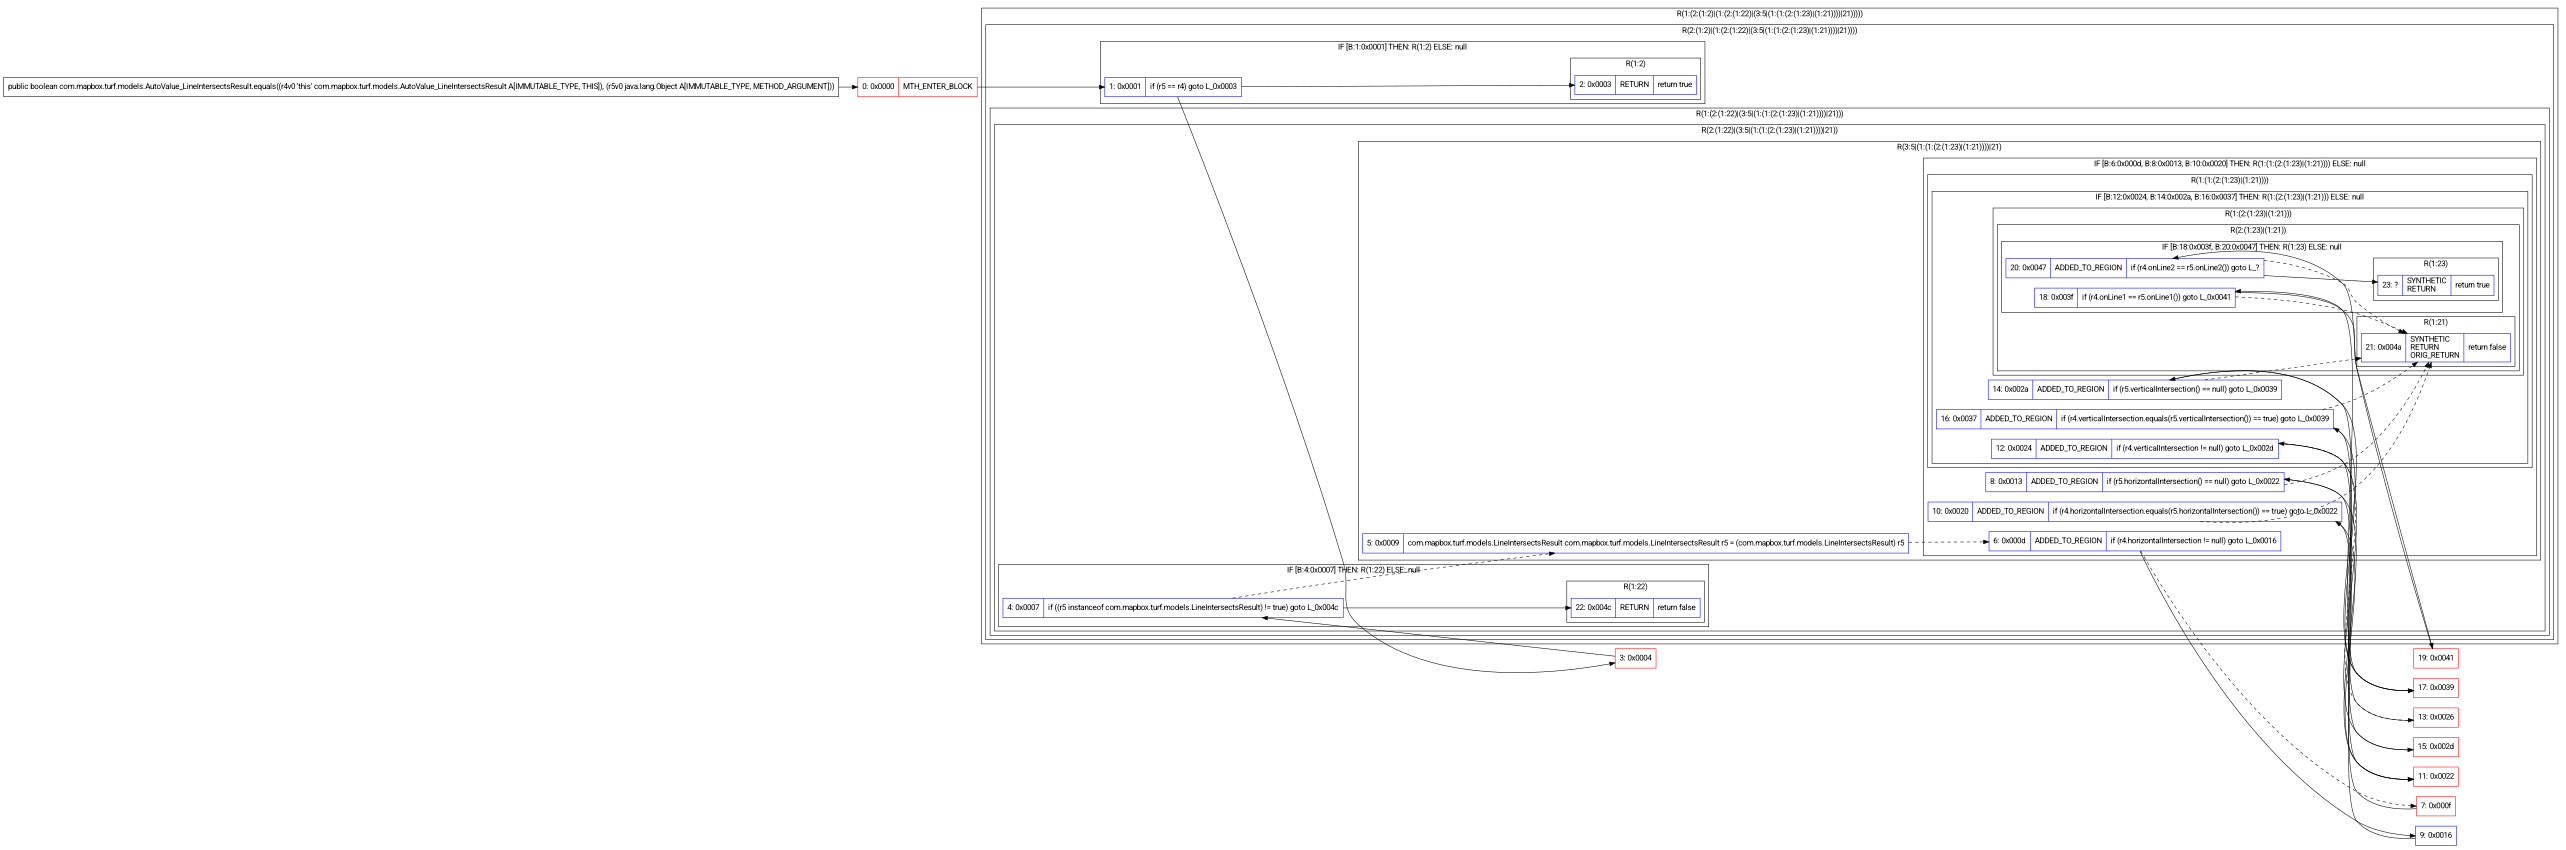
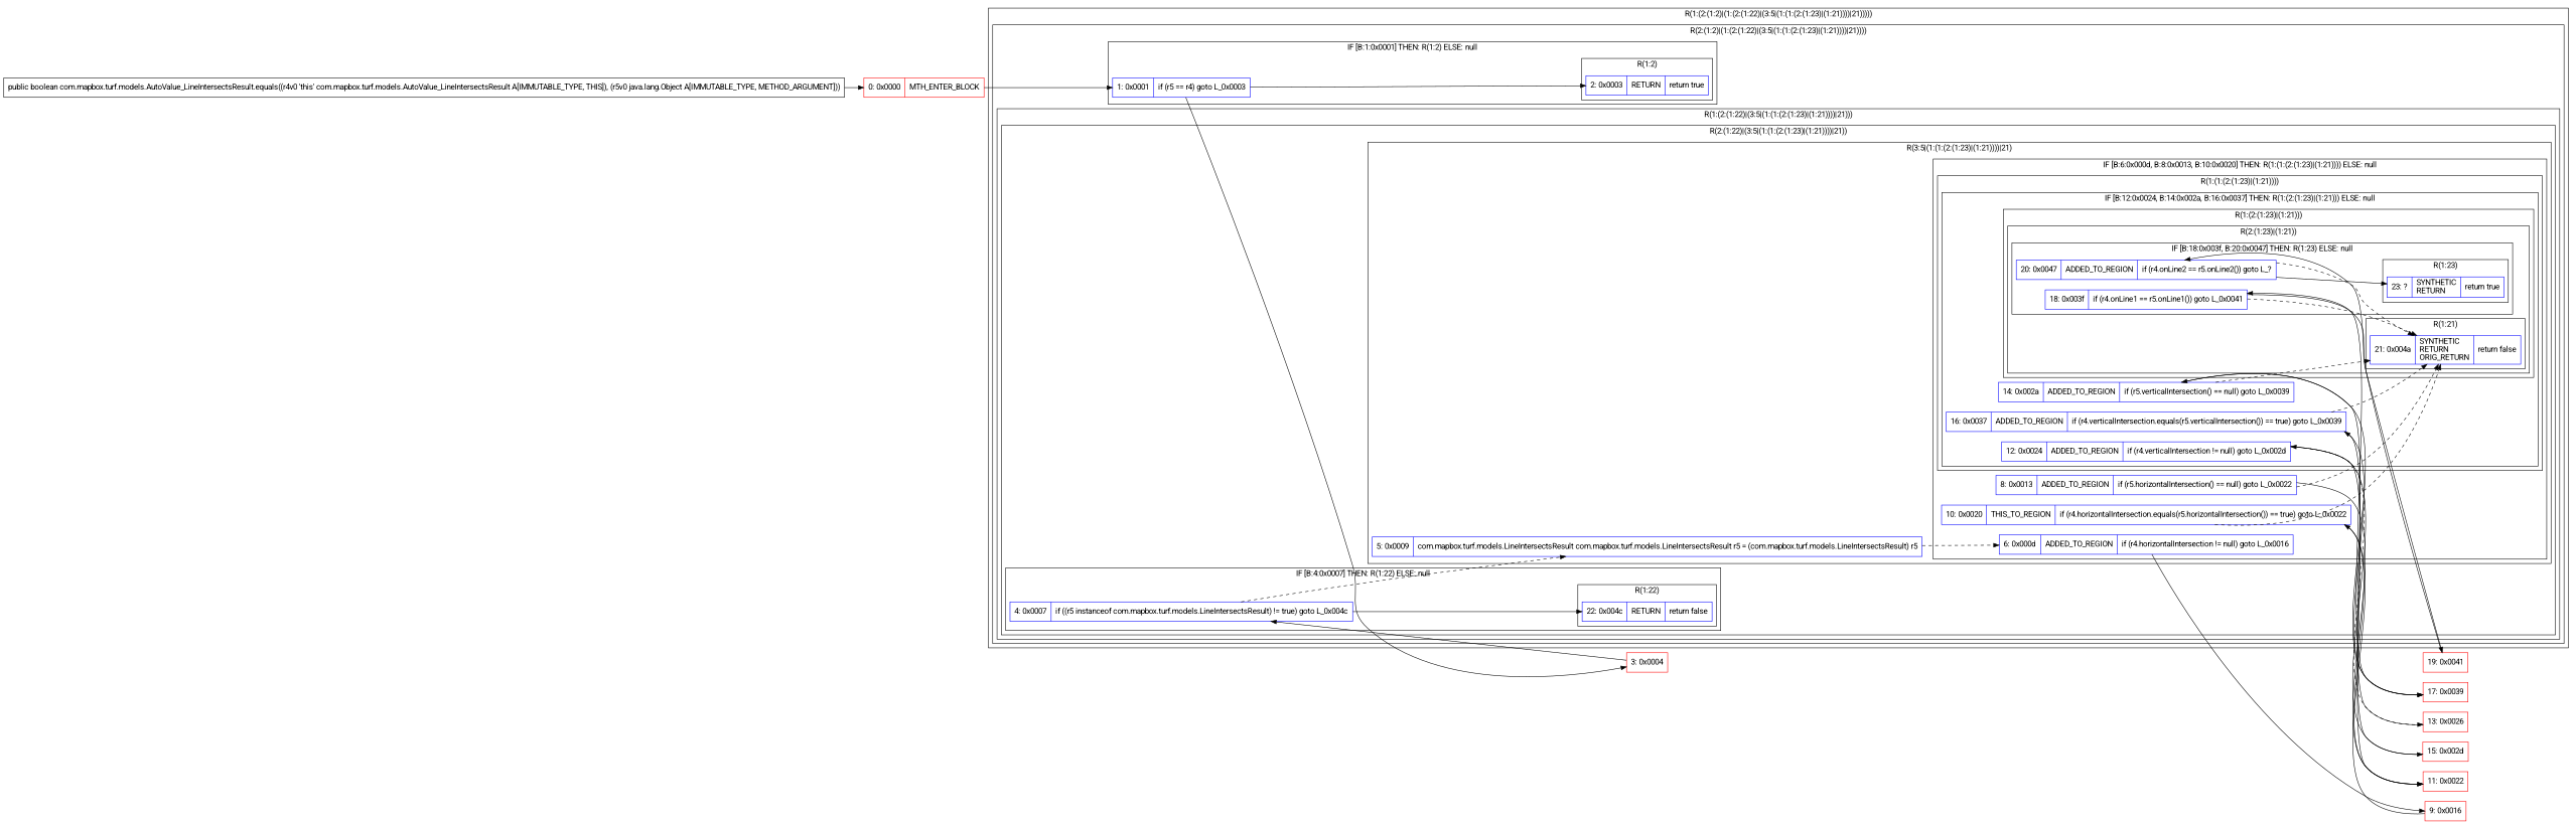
  digraph {
    fontname=Roboto
    rankdir=LR
    node [color=blue fontname=Roboto shape=record]
    edge [fontname=Roboto]
    n1 [label="{2\:\ 0x0003|RETURN\l|return true\l}"]
    n2 [label="{1\:\ 0x0001|if (r5 == r4) goto L_0x0003\l}"]
    n3 [label="{22\:\ 0x004c|RETURN\l|return false\l}"]
    n4 [label="{4\:\ 0x0007|if ((r5 instanceof com.mapbox.turf.models.LineIntersectsResult) != true) goto L_0x004c\l}"]
    n5 [label="{23\:\ ?|SYNTHETIC\lRETURN\l|return true\l}"]
    n6 [label="{18\:\ 0x003f|if (r4.onLine1 == r5.onLine1()) goto L_0x0041\l}"]
    n7 [label="{20\:\ 0x0047|ADDED_TO_REGION\l|if (r4.onLine2 == r5.onLine2()) goto L_?\l}"]
    n8 [label="{21\:\ 0x004a|SYNTHETIC\lRETURN\lORIG_RETURN\l|return false\l}"]
    n9 [label="{12\:\ 0x0024|ADDED_TO_REGION\l|if (r4.verticalIntersection != null) goto L_0x002d\l}"]
    n10 [label="{14\:\ 0x002a|ADDED_TO_REGION\l|if (r5.verticalIntersection() == null) goto L_0x0039\l}"]
    n11 [label="{16\:\ 0x0037|ADDED_TO_REGION\l|if (r4.verticalIntersection.equals(r5.verticalIntersection()) == true) goto L_0x0039\l}"]
    n12 [label="{6\:\ 0x000d|ADDED_TO_REGION\l|if (r4.horizontalIntersection != null) goto L_0x0016\l}"]
    n13 [label="{8\:\ 0x0013|ADDED_TO_REGION\l|if (r5.horizontalIntersection() == null) goto L_0x0022\l}"]
-   n14 [label="{10\:\ 0x0020|ADDED_TO_REGION\l|if (r4.horizontalIntersection.equals(r5.horizontalIntersection()) == true) goto L_0x0022\l}"]
+   n14 [label="{10\:\ 0x0020|THIS_TO_REGION\l|if (r4.horizontalIntersection.equals(r5.horizontalIntersection()) == true) goto L_0x0022\l}"]
    n15 [label="{5\:\ 0x0009|com.mapbox.turf.models.LineIntersectsResult com.mapbox.turf.models.LineIntersectsResult r5 = (com.mapbox.turf.models.LineIntersectsResult) r5\l}"]
    n16 [color=red label="{3\:\ 0x0004}"]
    n17 [color=red label="{19\:\ 0x0041}"]
    n18 [color=red label="{13\:\ 0x0026}"]
    n19 [color=red label="{15\:\ 0x002d}"]
    n20 [color=red label="{17\:\ 0x0039}"]
-   n21 [color=red label="{7\:\ 0x000f}"]
-   n22 [label="{9\:\ 0x0016}"]
+   n22 [color=red label="{9\:\ 0x0016}"]
    n23 [color=red label="{11\:\ 0x0022}"]
    n24 [color=red label="{0\:\ 0x0000|MTH_ENTER_BLOCK\l}"]
    n25 [label="{public boolean com.mapbox.turf.models.AutoValue_LineIntersectsResult.equals((r4v0 'this' com.mapbox.turf.models.AutoValue_LineIntersectsResult A[IMMUTABLE_TYPE, THIS]), (r5v0 java.lang.Object A[IMMUTABLE_TYPE, METHOD_ARGUMENT])) }" color=""]
    subgraph cluster_1 {
      label="R(1:(2:(1:2)|(1:(2:(1:22)|(3:5|(1:(1:(2:(1:23)|(1:21))))|21)))))"
      subgraph cluster_2 {
        label="R(2:(1:2)|(1:(2:(1:22)|(3:5|(1:(1:(2:(1:23)|(1:21))))|21))))"
        subgraph cluster_3 {
          label="IF [B:1:0x0001] THEN: R(1:2) ELSE: null"
          n2
          subgraph cluster_4 {
            label="R(1:2)"
            n1
          }
        }
        subgraph cluster_5 {
          label="R(1:(2:(1:22)|(3:5|(1:(1:(2:(1:23)|(1:21))))|21)))"
          subgraph cluster_6 {
            label="R(2:(1:22)|(3:5|(1:(1:(2:(1:23)|(1:21))))|21))"
            subgraph cluster_7 {
              label="IF [B:4:0x0007] THEN: R(1:22) ELSE: null"
              n4
              subgraph cluster_8 {
                label="R(1:22)"
                n3
              }
            }
            subgraph cluster_9 {
              label="R(3:5|(1:(1:(2:(1:23)|(1:21))))|21)"
              n15
              subgraph cluster_10 {
                label="IF [B:6:0x000d, B:8:0x0013, B:10:0x0020] THEN: R(1:(1:(2:(1:23)|(1:21)))) ELSE: null"
                n12
                n13
                n14
                subgraph cluster_11 {
                  label="R(1:(1:(2:(1:23)|(1:21))))"
                  subgraph cluster_12 {
                    label="IF [B:12:0x0024, B:14:0x002a, B:16:0x0037] THEN: R(1:(2:(1:23)|(1:21))) ELSE: null"
                    n9
                    n10
                    n11
                    subgraph cluster_13 {
                      label="R(1:(2:(1:23)|(1:21)))"
                      subgraph cluster_14 {
                        label="R(2:(1:23)|(1:21))"
                        subgraph cluster_15 {
                          label="IF [B:18:0x003f, B:20:0x0047] THEN: R(1:23) ELSE: null"
                          n6
                          n7
                          subgraph cluster_16 {
                            label="R(1:23)"
                            n5
                          }
                        }
                        subgraph cluster_17 {
                          label="R(1:21)"
                          n8
                        }
                      }
                    }
                  }
                }
              }
            }
          }
        }
      }
    }
    n2 -> n1
    n2 -> n16 [style=solid]
    n4 -> n3
    n4 -> n15 [style=dashed]
    n6 -> n8 [style=dashed]
    n6 -> n17
    n7 -> n5
    n7 -> n8 [style=dashed]
    n9 -> n18 [style=dashed]
    n9 -> n19
    n10 -> n8 [style=dashed]
    n10 -> n20
    n11 -> n8 [style=dashed]
    n11 -> n20
-   n12 -> n21 [style=dashed]
    n12 -> n22
    n13 -> n8 [style=dashed]
    n13 -> n23
    n14 -> n8 [style=dashed]
    n14 -> n23
    n15 -> n12 [style=dashed]
    n16 -> n4
    n17 -> n7
    n18 -> n10
    n19 -> n11
    n20 -> n6
-   n21 -> n13
    n22 -> n14
    n23 -> n9
    n24 -> n2
    n25 -> n24
  }
